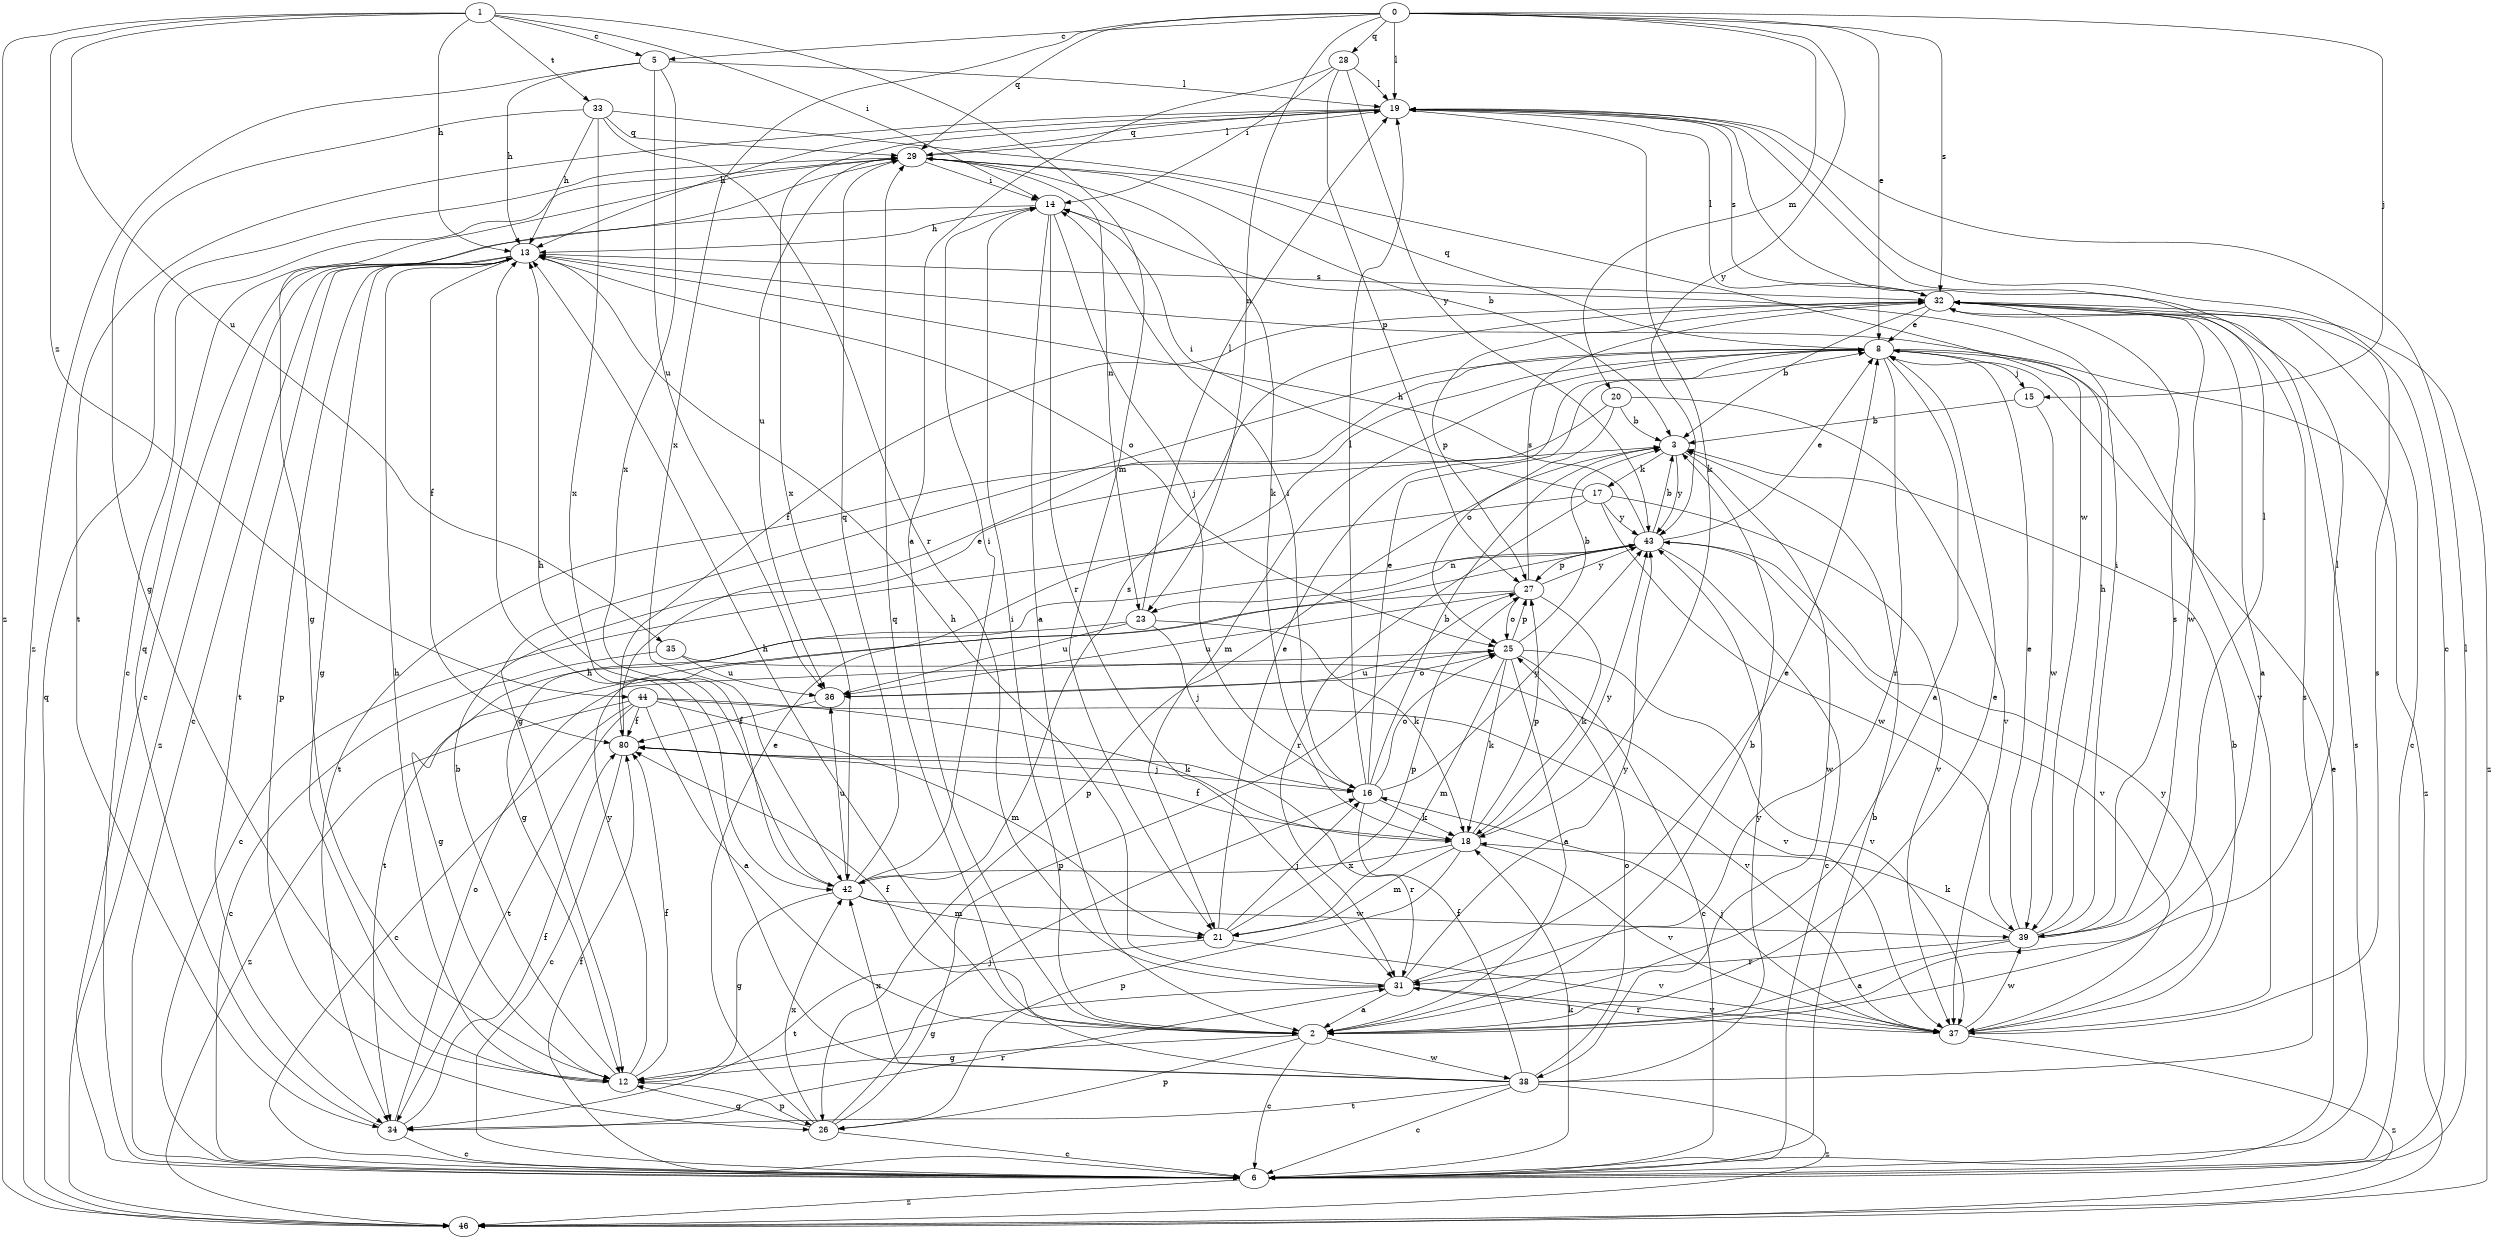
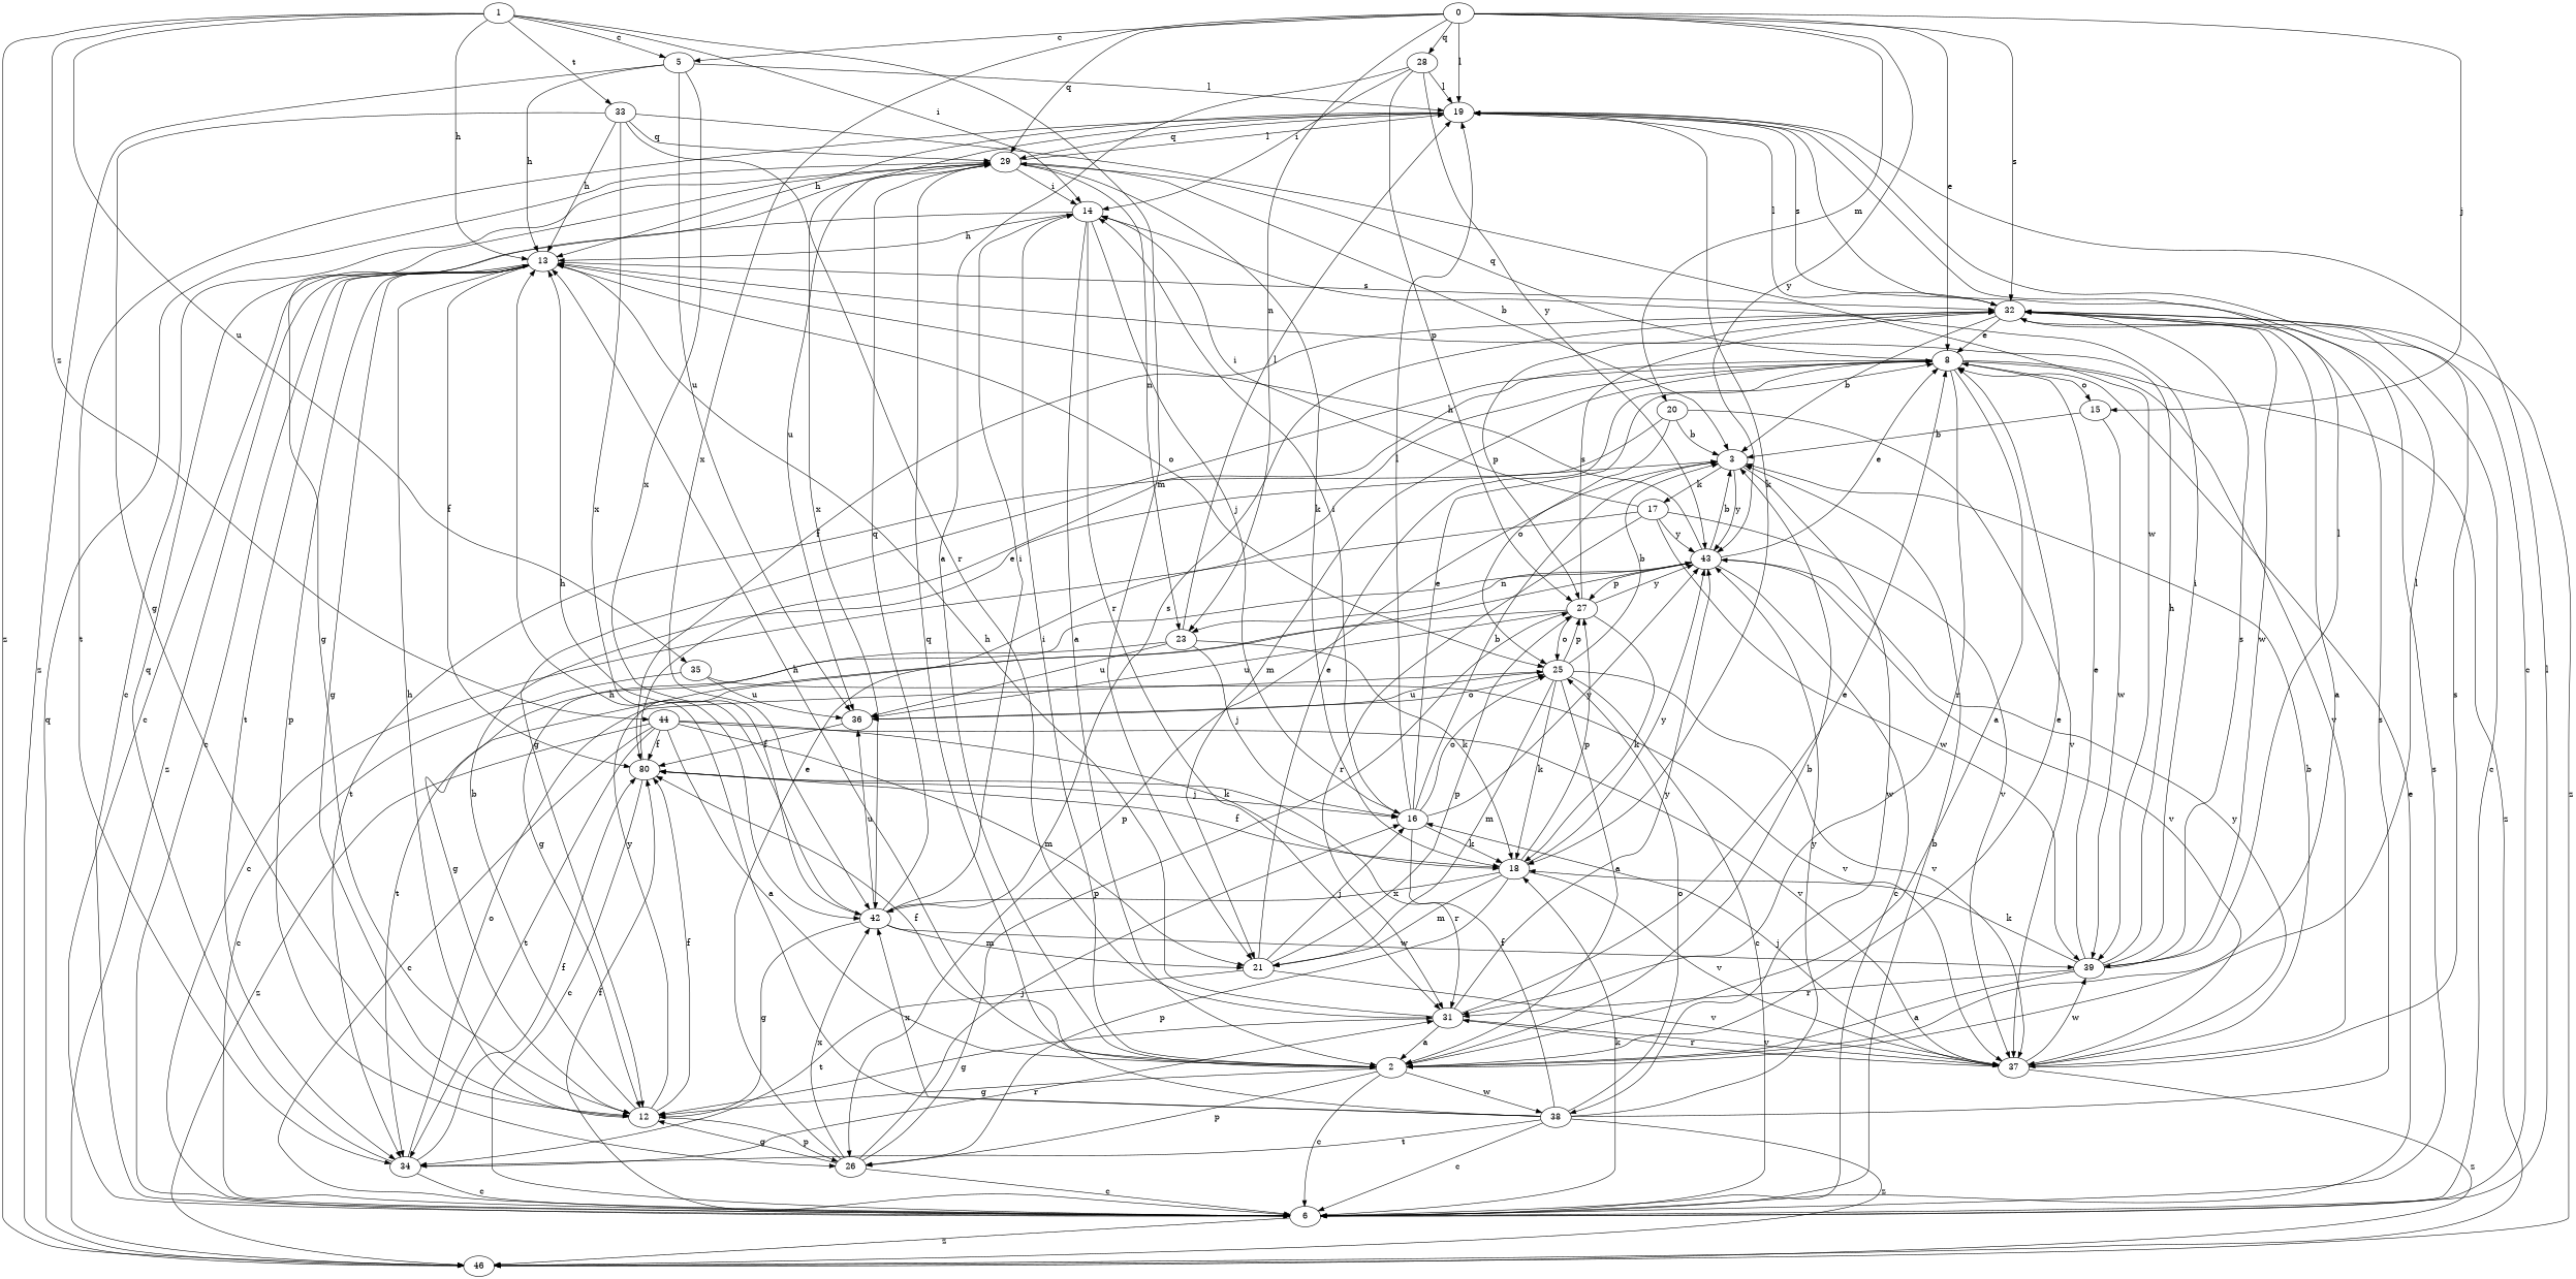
  strict digraph {
    0
    5
    8
    15
    19
    20
    23
    28
    29
    32
    42
    43
    13
    46
    36
    21
    2
    12
    31
    37
    3
    39
    6
    18
    34
    25
    16
    14
    27
    n30 [label=80]
    1
    33
    35
    44
    26
    38
    17
    0 -> 5 [label=c]
    0 -> 8 [label=e]
    0 -> 15 [label=j]
    0 -> 19 [label=l]
    0 -> 20 [label=m]
    0 -> 23 [label=n]
    0 -> 28 [label=q]
    0 -> 29 [label=q]
    0 -> 32 [label=s]
    0 -> 42 [label=x]
    0 -> 43 [label=y]
    5 -> 19 [label=l]
    5 -> 42 [label=x]
    5 -> 13 [label=h]
    5 -> 46 [label=z]
    5 -> 36 [label=u]
-   8 -> 15 [label=j]
+   8 -> 15 [label=o]
    8 -> 29 [label=q]
    8 -> 46 [label=z]
    8 -> 21 [label=m]
    8 -> 2 [label=a]
    8 -> 12 [label=g]
    8 -> 31 [label=r]
    8 -> 37 [label=v]
    15 -> 3 [label=b]
    15 -> 39 [label=w]
    19 -> 29 [label=q]
    19 -> 32 [label=s]
    19 -> 42 [label=x]
    19 -> 13 [label=h]
    19 -> 6 [label=c]
    19 -> 18 [label=k]
    19 -> 34 [label=t]
    20 -> 37 [label=v]
    20 -> 3 [label=b]
    20 -> 34 [label=t]
    20 -> 25 [label=o]
    23 -> 19 [label=l]
    23 -> 36 [label=u]
    23 -> 12 [label=g]
    23 -> 18 [label=k]
    23 -> 16 [label=j]
    28 -> 19 [label=l]
    28 -> 43 [label=y]
    28 -> 2 [label=a]
    28 -> 14 [label=i]
    28 -> 27 [label=p]
    29 -> 19 [label=l]
    29 -> 23 [label=n]
    29 -> 36 [label=u]
    29 -> 12 [label=g]
    29 -> 3 [label=b]
    29 -> 6 [label=c]
    29 -> 18 [label=k]
    29 -> 14 [label=i]
    32 -> 8 [label=e]
    32 -> 19 [label=l]
    32 -> 46 [label=z]
    32 -> 2 [label=a]
    32 -> 3 [label=b]
    32 -> 39 [label=w]
    32 -> 6 [label=c]
    32 -> 27 [label=p]
    32 -> n30 [label=f]
    42 -> 29 [label=q]
    42 -> 32 [label=s]
    42 -> 13 [label=h]
    42 -> 36 [label=u]
    42 -> 21 [label=m]
    42 -> 12 [label=g]
    42 -> 39 [label=w]
    42 -> 14 [label=i]
    43 -> 8 [label=e]
    43 -> 23 [label=n]
    43 -> 13 [label=h]
    43 -> 12 [label=g]
    43 -> 37 [label=v]
    43 -> 3 [label=b]
    43 -> 6 [label=c]
    43 -> 27 [label=p]
    13 -> 32 [label=s]
    13 -> 46 [label=z]
    13 -> 12 [label=g]
    13 -> 6 [label=c]
    13 -> 34 [label=t]
    13 -> 25 [label=o]
    13 -> n30 [label=f]
    13 -> 26 [label=p]
    46 -> 29 [label=q]
    36 -> 25 [label=o]
    36 -> n30 [label=f]
    21 -> 8 [label=e]
    21 -> 37 [label=v]
    21 -> 34 [label=t]
    21 -> 16 [label=j]
    21 -> 27 [label=p]
    2 -> 8 [label=e]
    2 -> 19 [label=l]
    2 -> 13 [label=h]
    2 -> 12 [label=g]
    2 -> 3 [label=b]
    2 -> 6 [label=c]
    2 -> 14 [label=i]
    2 -> n30 [label=f]
    2 -> 26 [label=p]
    2 -> 38 [label=w]
    12 -> 43 [label=y]
    12 -> 13 [label=h]
    12 -> 3 [label=b]
    12 -> n30 [label=f]
    12 -> 26 [label=p]
    31 -> 8 [label=e]
    31 -> 43 [label=y]
    31 -> 13 [label=h]
    31 -> 2 [label=a]
    31 -> 12 [label=g]
    31 -> 37 [label=v]
    37 -> 32 [label=s]
    37 -> 43 [label=y]
    37 -> 46 [label=z]
    37 -> 31 [label=r]
    37 -> 3 [label=b]
    37 -> 39 [label=w]
    37 -> 16 [label=j]
    3 -> 43 [label=y]
    3 -> 26 [label=p]
    3 -> 38 [label=w]
    3 -> 17 [label=k]
    39 -> 8 [label=e]
    39 -> 19 [label=l]
    39 -> 32 [label=s]
    39 -> 13 [label=h]
    39 -> 2 [label=a]
    39 -> 31 [label=r]
    39 -> 18 [label=k]
    39 -> 14 [label=i]
    6 -> 8 [label=e]
    6 -> 19 [label=l]
    6 -> 32 [label=s]
    6 -> 46 [label=z]
    6 -> 3 [label=b]
    6 -> 18 [label=k]
    6 -> n30 [label=f]
    18 -> 42 [label=x]
    18 -> 43 [label=y]
    18 -> 21 [label=m]
    18 -> 37 [label=v]
    18 -> 27 [label=p]
    18 -> n30 [label=f]
    18 -> 26 [label=p]
    34 -> 29 [label=q]
    34 -> 31 [label=r]
    34 -> 6 [label=c]
    34 -> 25 [label=o]
    34 -> n30 [label=f]
    25 -> 36 [label=u]
    25 -> 21 [label=m]
    25 -> 2 [label=a]
    25 -> 37 [label=v]
    25 -> 3 [label=b]
    25 -> 6 [label=c]
    25 -> 18 [label=k]
    25 -> 27 [label=p]
    16 -> 8 [label=e]
    16 -> 19 [label=l]
    16 -> 43 [label=y]
    16 -> 31 [label=r]
    16 -> 3 [label=b]
    16 -> 18 [label=k]
    16 -> 25 [label=o]
    16 -> 14 [label=i]
    14 -> 13 [label=h]
    14 -> 2 [label=a]
    14 -> 31 [label=r]
    14 -> 6 [label=c]
    14 -> 16 [label=j]
    27 -> 32 [label=s]
    27 -> 43 [label=y]
    27 -> 36 [label=u]
    27 -> 18 [label=k]
    27 -> 34 [label=t]
    27 -> 25 [label=o]
    n30 -> 8 [label=e]
    n30 -> 6 [label=c]
    n30 -> 16 [label=j]
    1 -> 5 [label=c]
    1 -> 13 [label=h]
    1 -> 46 [label=z]
    1 -> 21 [label=m]
    1 -> 14 [label=i]
    1 -> 33 [label=t]
    1 -> 35 [label=u]
    1 -> 44 [label=z]
    33 -> 29 [label=q]
    33 -> 42 [label=x]
    33 -> 13 [label=h]
    33 -> 12 [label=g]
    33 -> 31 [label=r]
    33 -> 39 [label=w]
    35 -> 36 [label=u]
    35 -> 37 [label=v]
    35 -> 6 [label=c]
    44 -> 46 [label=z]
    44 -> 21 [label=m]
    44 -> 2 [label=a]
    44 -> 37 [label=v]
    44 -> 6 [label=c]
    44 -> 18 [label=k]
    44 -> 34 [label=t]
    44 -> n30 [label=f]
    26 -> 8 [label=e]
    26 -> 42 [label=x]
    26 -> 12 [label=g]
    26 -> 6 [label=c]
    26 -> 16 [label=j]
    26 -> 27 [label=p]
    38 -> 29 [label=q]
    38 -> 32 [label=s]
    38 -> 42 [label=x]
    38 -> 43 [label=y]
    38 -> 13 [label=h]
    38 -> 46 [label=z]
    38 -> 6 [label=c]
    38 -> 34 [label=t]
    38 -> 25 [label=o]
    38 -> n30 [label=f]
    17 -> 43 [label=y]
    17 -> 31 [label=r]
    17 -> 37 [label=v]
    17 -> 39 [label=w]
    17 -> 6 [label=c]
    17 -> 14 [label=i]
  }
